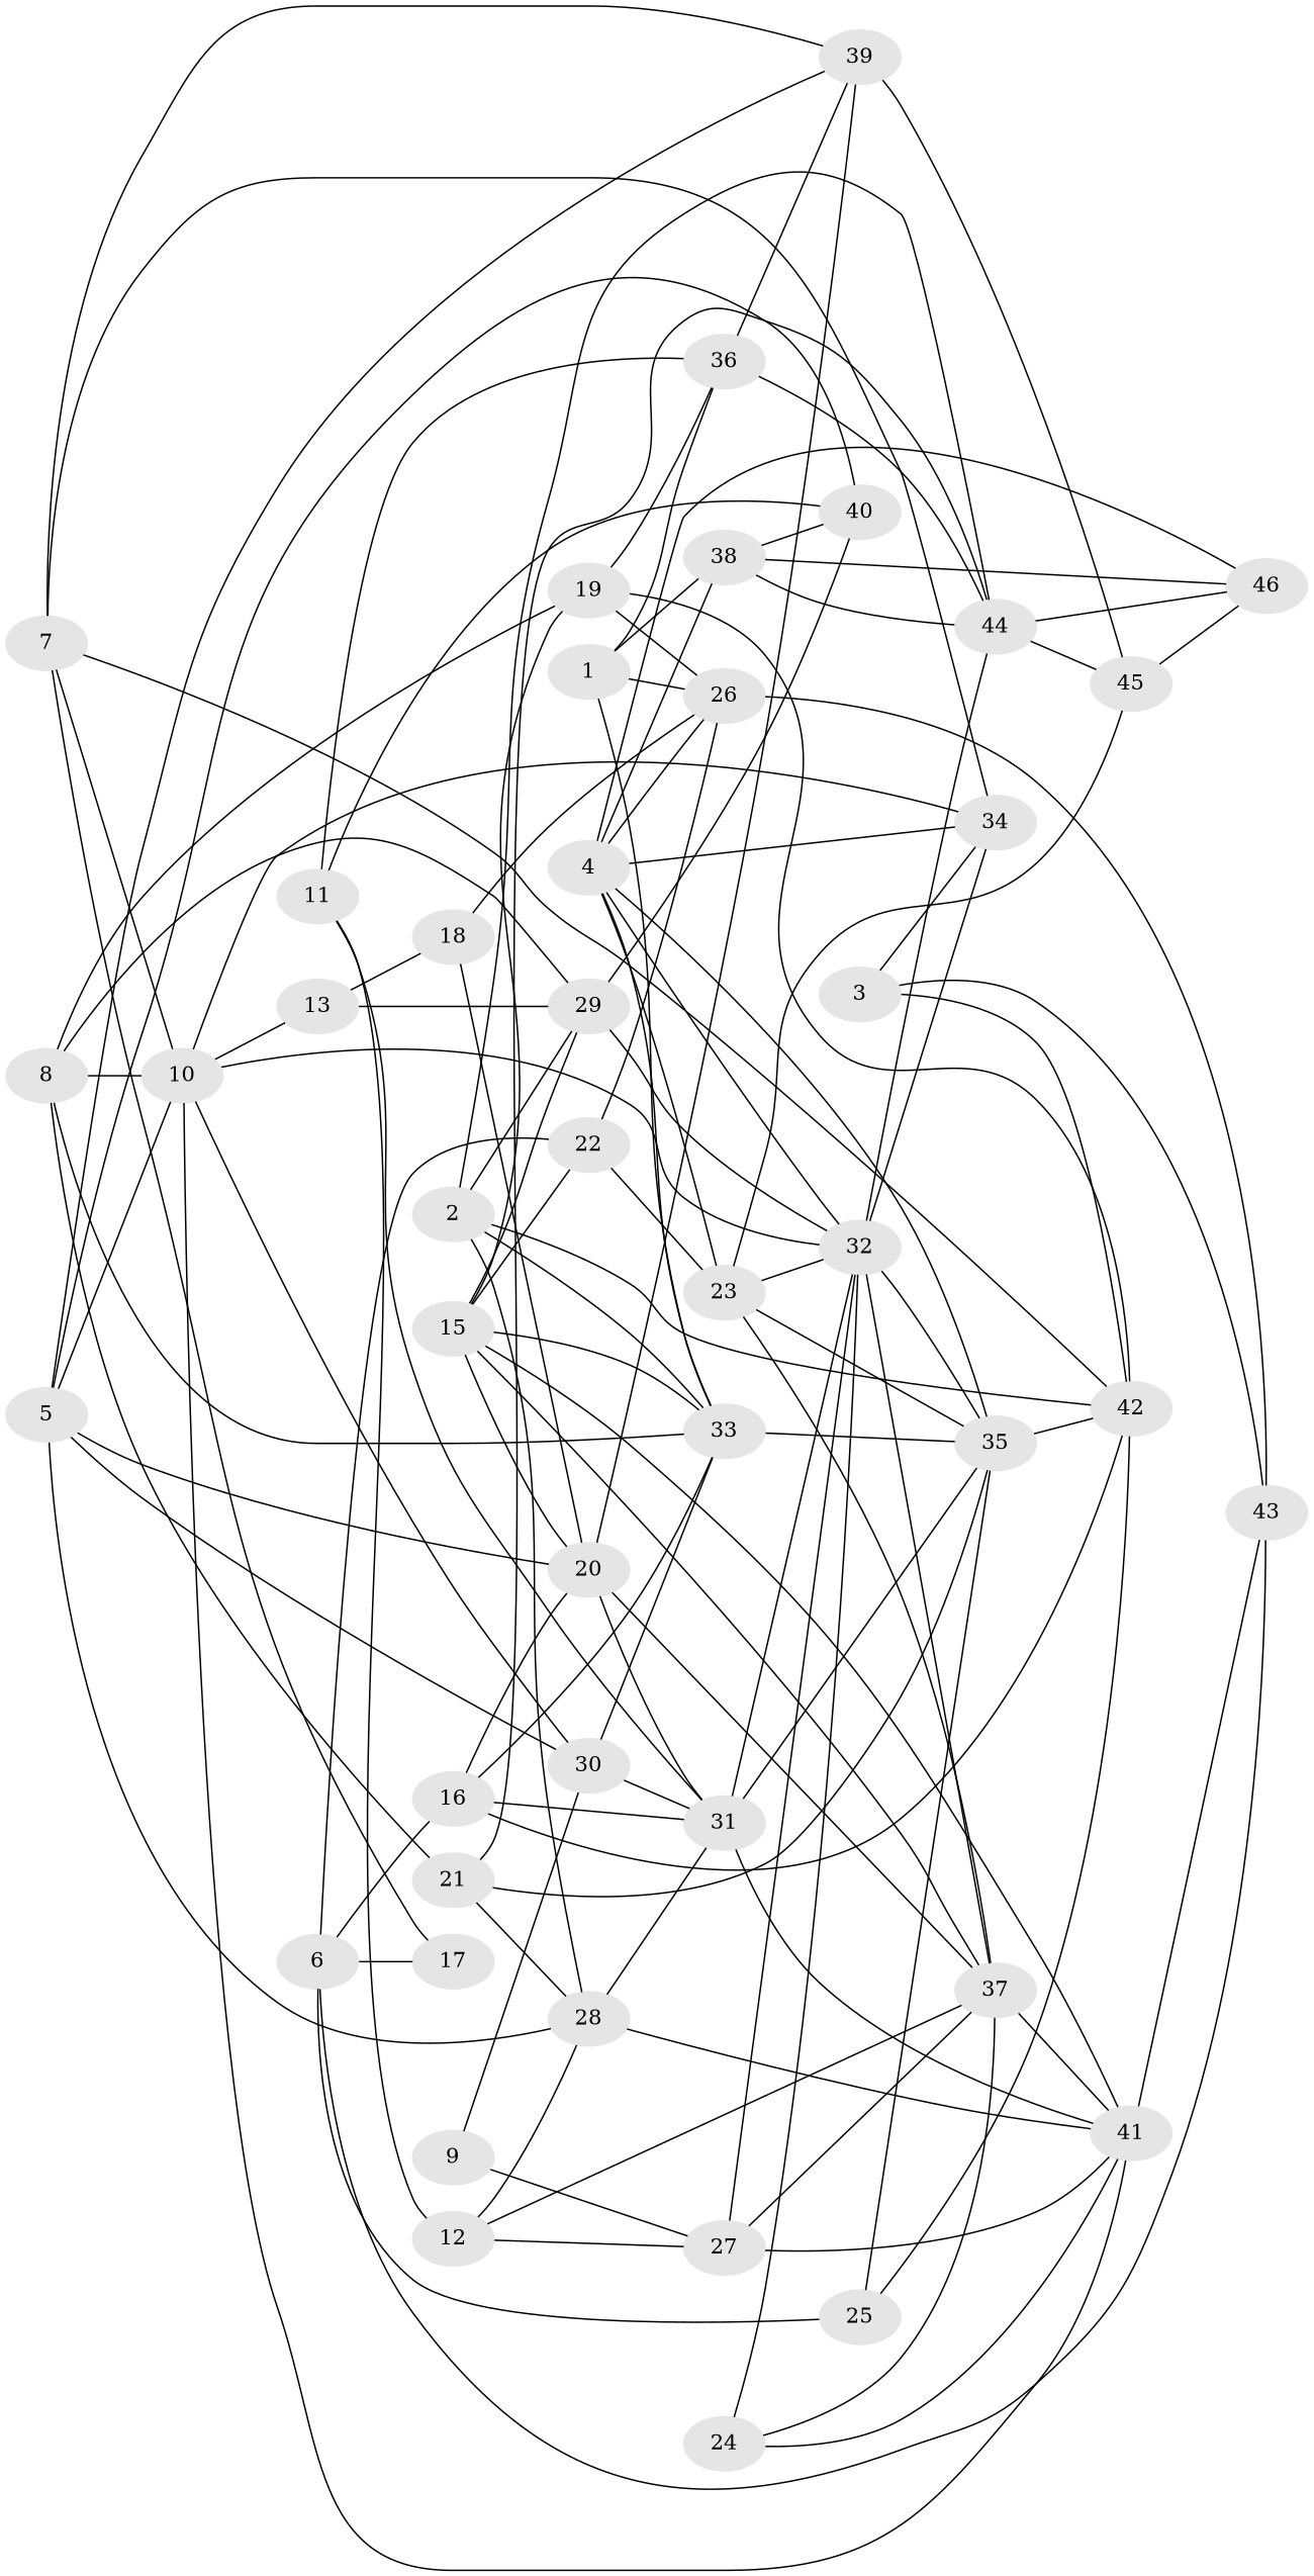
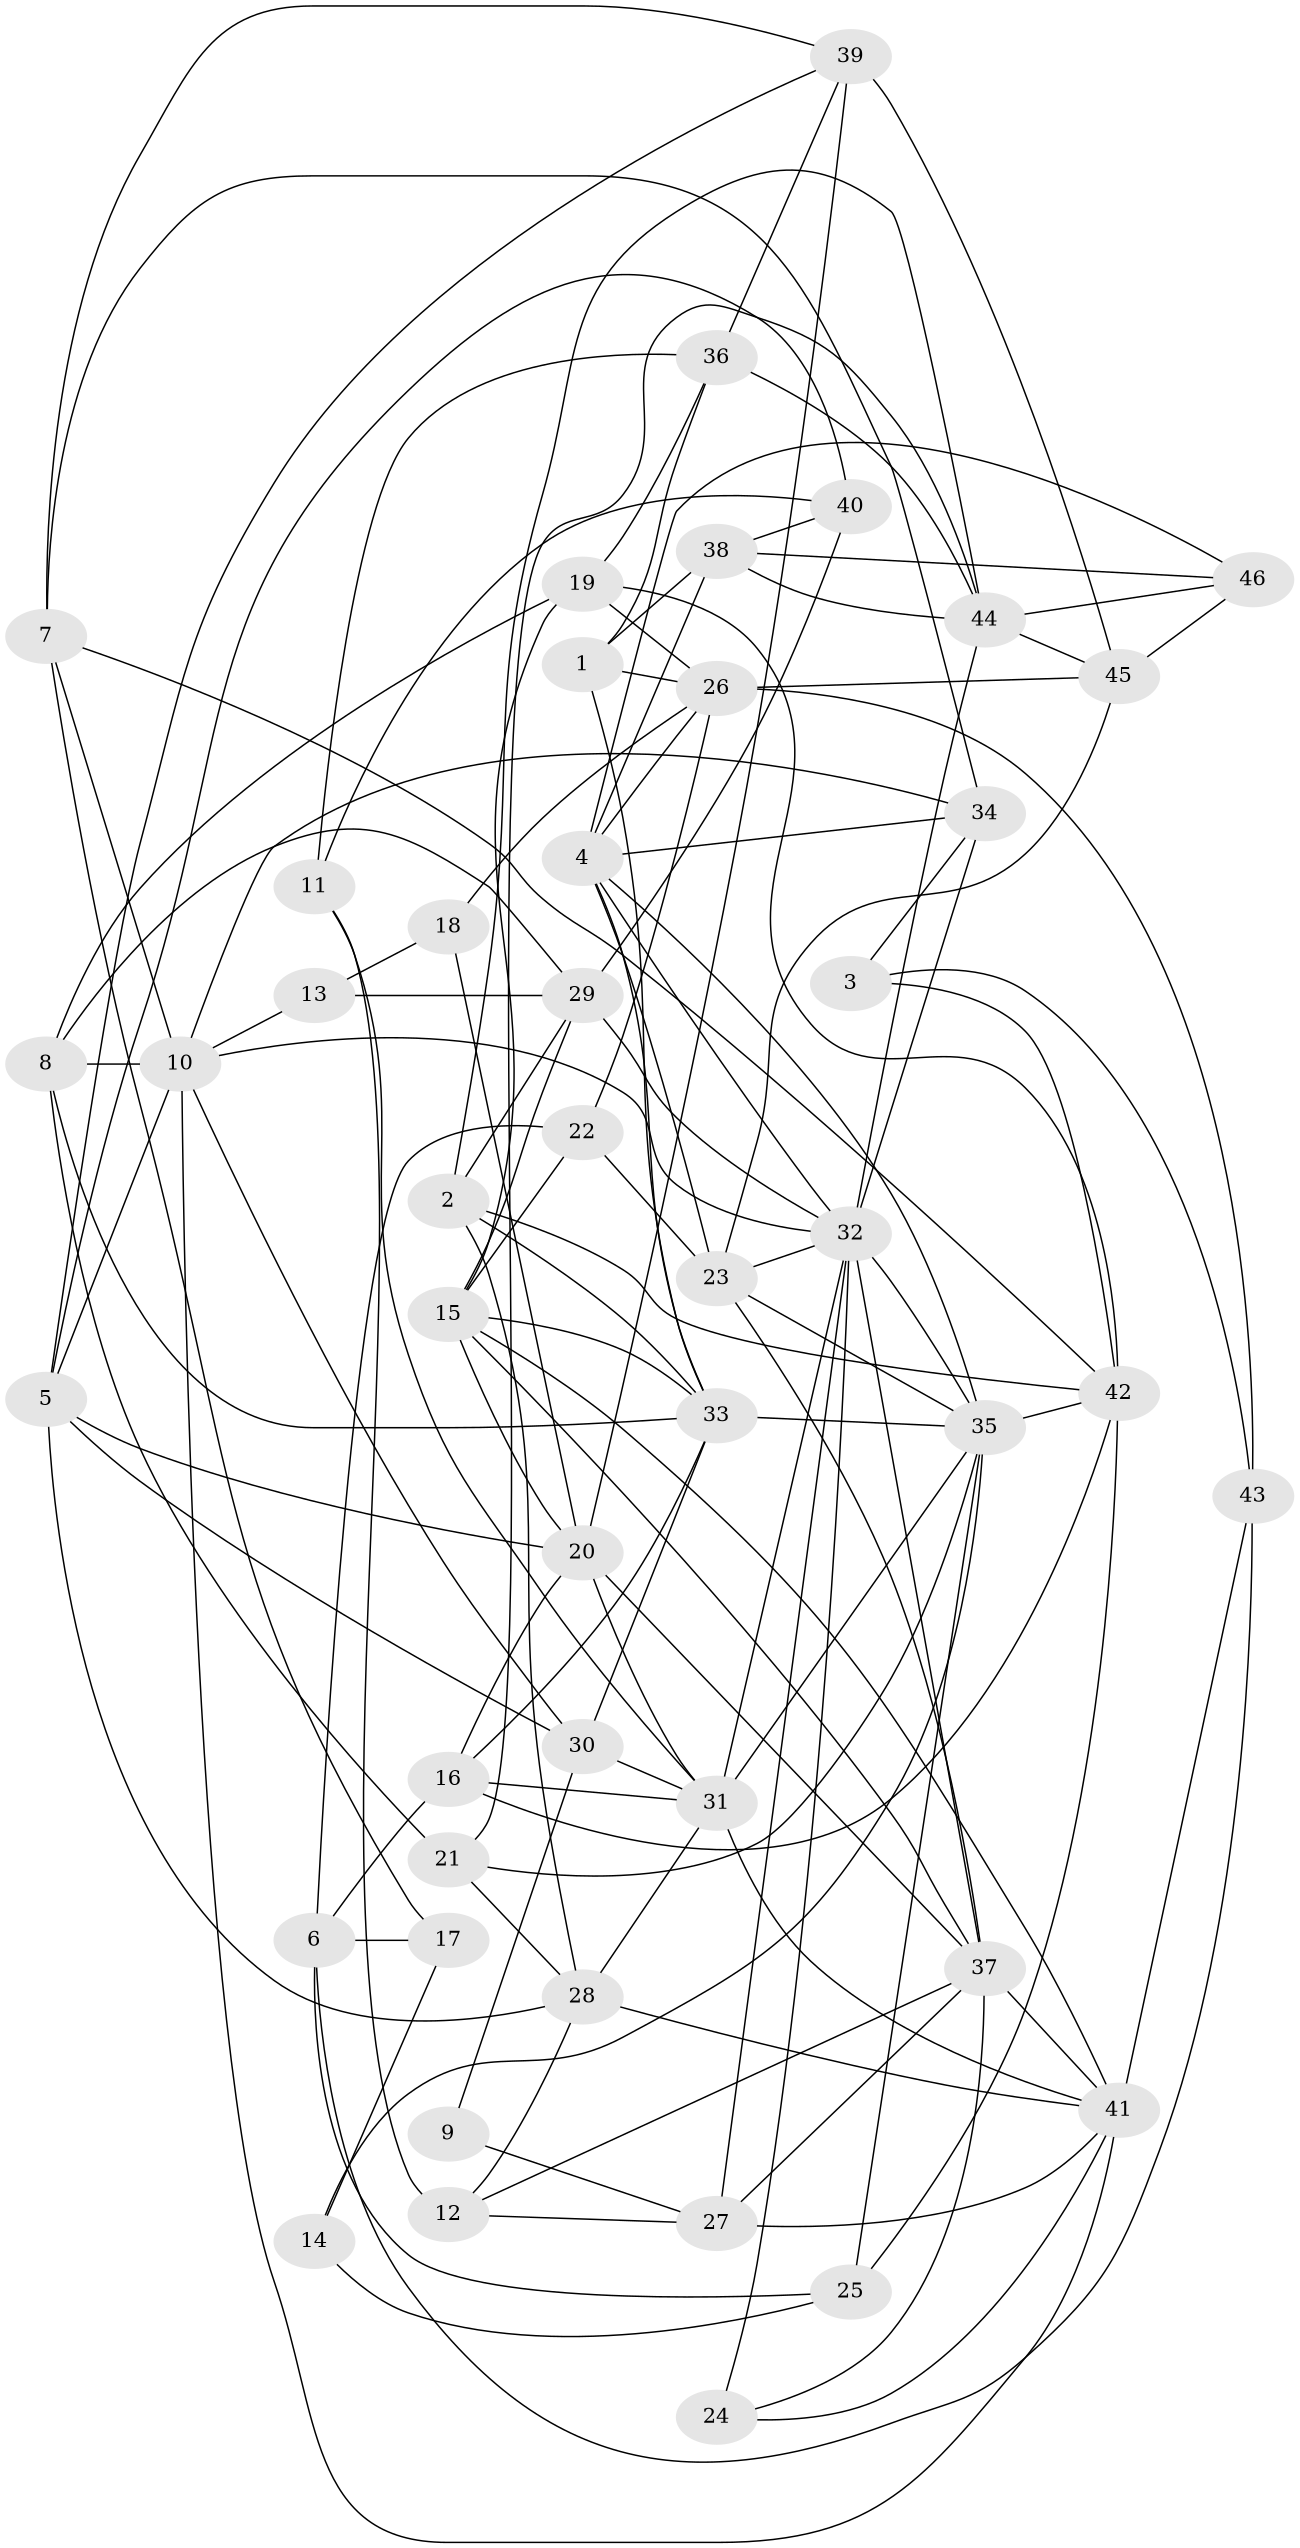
  graph {
    rankdir=LR
    node [color=gray90 style=filled]
    edge [weight=1.0]
    1
    26
    33
    36
    38
    43
    45
    35
    44
    39
    46
    40
    2
    28
    29
    42
    41
    31
    32
    3
    34
    4
    23
    37
    5
    10
    20
    30
    13
    6
    16
    17
    22
    25
    24
    7
    8
    19
    21
    9
    27
    18
    11
    12
+   14
    15
    1 -- 26
    1 -- 33
    1 -- 36
    1 -- 38
    26 -- 43
+   26 -- 45
    33 -- 35
    36 -- 44
    36 -- 39
    38 -- 44
    38 -- 46
    38 -- 40
    45 -- 46 [weight=2.0]
    35 -- 42
    44 -- 45
    44 -- 46
    39 -- 45
    2 -- 33
    2 -- 44
    2 -- 28
    2 -- 29
    2 -- 42
    28 -- 41
    28 -- 31
    29 -- 40
    29 -- 32
    41 -- 43
    31 -- 35
    31 -- 41
    31 -- 32
    32 -- 35
    32 -- 44
    32 -- 34
    32 -- 37
    3 -- 43
    3 -- 42
    3 -- 34
    4 -- 26
    4 -- 33
    4 -- 38
    4 -- 35
    4 -- 46 [weight=2.0]
    4 -- 32
    4 -- 34
    4 -- 23
    23 -- 45
    23 -- 35
    23 -- 32
    23 -- 37
    37 -- 41
    5 -- 39
    5 -- 40
    5 -- 28
    5 -- 10
    5 -- 20
    5 -- 30
    10 -- 41
    10 -- 32
    10 -- 34
    10 -- 30
    10 -- 13
    20 -- 39
    20 -- 31
    20 -- 37
    30 -- 33
    30 -- 31
    13 -- 29 [weight=2.0]
    13 -- 18
    6 -- 43
    6 -- 16
    6 -- 17
    6 -- 22
    6 -- 25
    16 -- 33
    16 -- 42 [weight=2.0]
    16 -- 31
    16 -- 20
    22 -- 26
    22 -- 23
    25 -- 35
    25 -- 42 [weight=2.0]
    24 -- 41
    24 -- 32
    24 -- 37
    7 -- 39
    7 -- 42
    7 -- 34
    7 -- 10
    7 -- 17 [weight=2.0]
    8 -- 33
    8 -- 29
    8 -- 10
    8 -- 19
    8 -- 21
    19 -- 26
    19 -- 36
    19 -- 42 [weight=2.0]
    21 -- 35
    21 -- 44
    21 -- 28
    9 -- 30
    9 -- 27
    27 -- 41
    27 -- 32
    27 -- 37
    18 -- 26
    18 -- 20
    11 -- 36
    11 -- 40
    11 -- 31
    11 -- 12
    12 -- 28
    12 -- 37
    12 -- 27
+   14 -- 35
+   14 -- 17
+   14 -- 25 [weight=2.0]
    15 -- 33
    15 -- 29
    15 -- 41
    15 -- 37
    15 -- 20
    15 -- 22
    15 -- 19
  }
